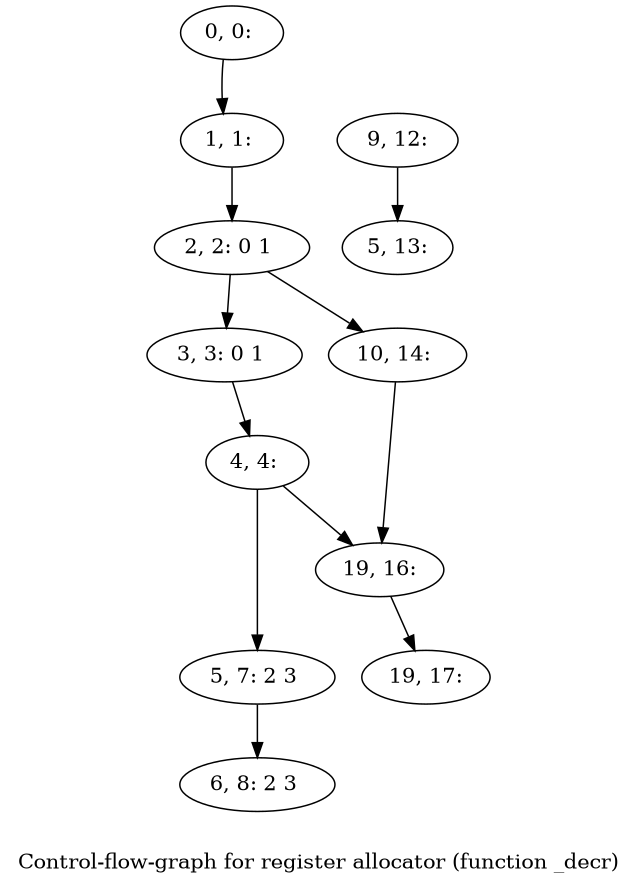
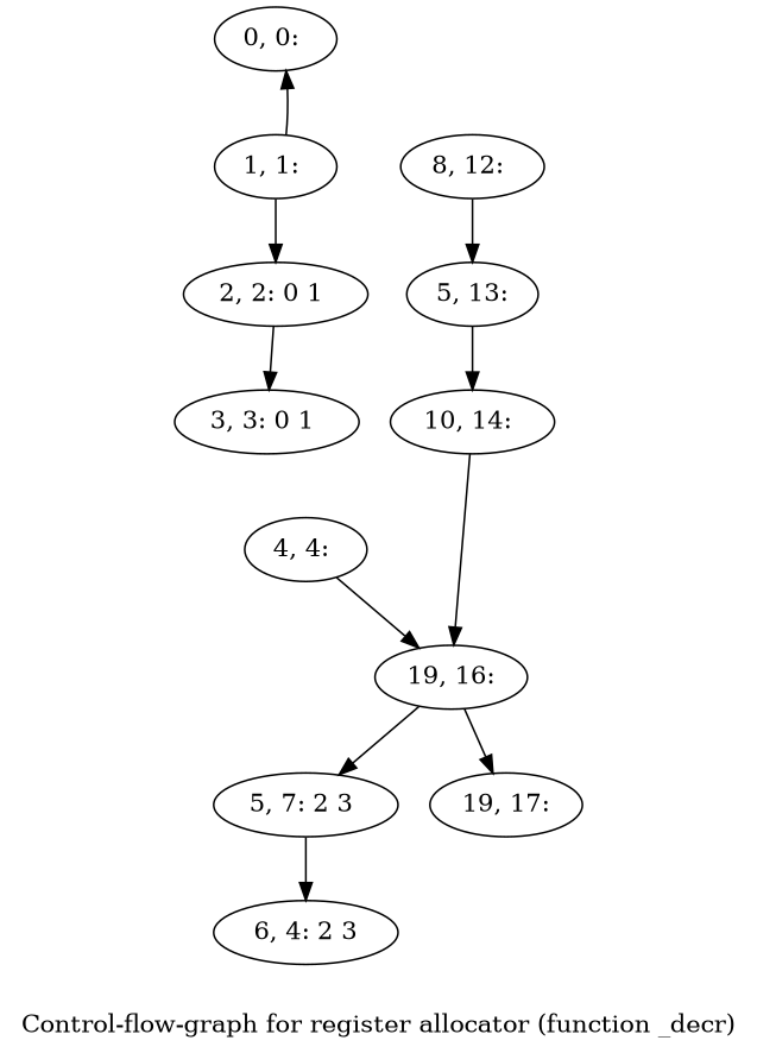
  digraph {
    label="Control-flow-graph for register allocator (function _decr)"
    n1 [label="0, 0: "]
    n2 [label="1, 1: "]
    n3 [label="2, 2: 0 1 "]
    n4 [label="3, 3: 0 1 "]
    n5 [label="4, 4: "]
    n6 [label="5, 7: 2 3 "]
    n7 [label="19, 16:"]
-   n8 [label="6, 8: 2 3 "]
+   n8 [label="6, 4: 2 3"]
    n9 [label="19, 17:"]
-   n10 [label="9, 12:"]
+   n10 [label="8, 12: "]
    n11 [label="5, 13:"]
    n12 [label="10, 14: "]
-   n1 -> n2
+   n2 -> n1
    n2 -> n3
    n3 -> n4
-   n4 -> n5
-   n5 -> n6
+   n7 -> n6
    n5 -> n7
    n6 -> n8
    n7 -> n9
    n10 -> n11
-   n3 -> n12
+   n11 -> n12
    n12 -> n7
  }
